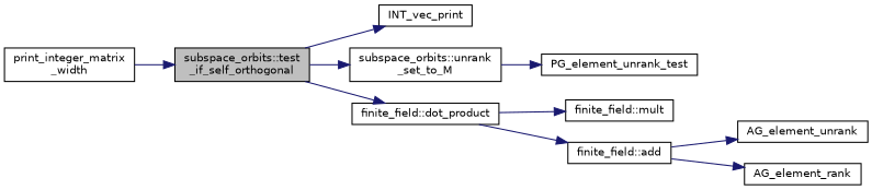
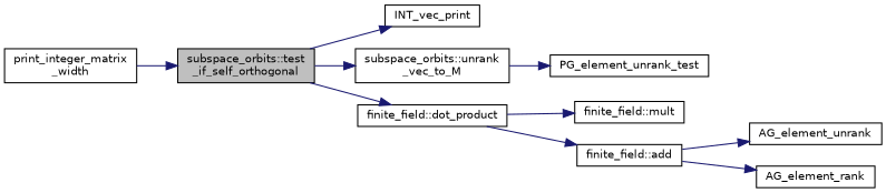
  digraph {
    rankdir=LR
    node [color=black fillcolor=white fontname=Helvetica fontsize=10 shape=record style=filled]
    edge [color=midnightblue fontname=Helvetica fontsize=10 labelfontname=Helvetica labelfontsize=10 style=solid]
    n1 [fillcolor=grey75 fontcolor=black height=0.2 label="subspace_orbits::test\l_if_self_orthogonal" width=0.4]
    n2 [height=0.2 label=INT_vec_print width=0.4]
-   n3 [height=0.2 label="subspace_orbits::unrank\l_set_to_M" width=0.4]
+   n3 [height=0.2 label="subspace_orbits::unrank\l_vec_to_M" width=0.4]
    n4 [height=0.2 label="finite_field::dot_product" width=0.4]
    n5 [height=0.2 label=PG_element_unrank_test width=0.4]
    n6 [height=0.2 label="print_integer_matrix\l_width" width=0.4]
    n7 [height=0.2 label="finite_field::mult" width=0.4]
    n8 [height=0.2 label="finite_field::add" width=0.4]
    n9 [height=0.2 label=AG_element_unrank width=0.4]
    n10 [height=0.2 label=AG_element_rank width=0.4]
    n1 -> n2
    n1 -> n3
    n1 -> n4
    n3 -> n5
    n4 -> n7
    n4 -> n8
    n6 -> n1
    n8 -> n9
    n8 -> n10
  }
